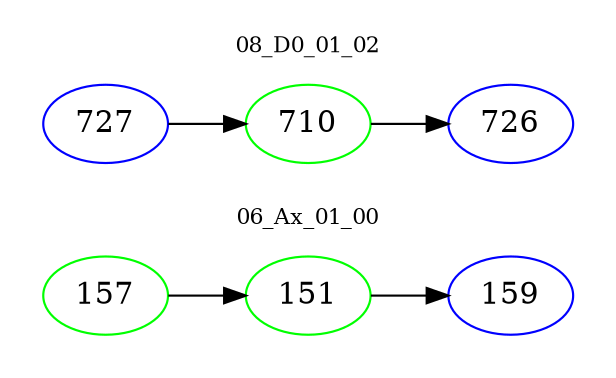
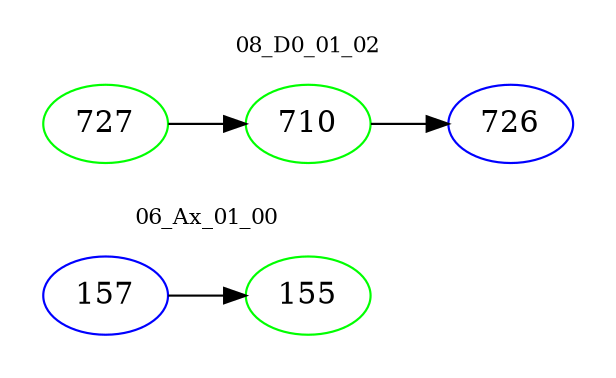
  digraph {
    rankdir=LR
    node [color=green]
    edge [color=black]
-   n1 [label=151]
-   n2 [color=blue label=159]
-   n3 [label=157]
+   n1 [label=155]
+   n3 [color=blue label=157]
    n4 [label=710]
    n5 [color=blue label=726]
-   n6 [color=blue label=727]
+   n6 [label=727]
    subgraph cluster_1 {
      color=white
      fontsize=10
      label="06_Ax_01_00"
      n1
-     n2
      n3
    }
    subgraph cluster_2 {
      color=white
      fontsize=10
      label="08_D0_01_02"
      n4
      n5
      n6
    }
-   n1 -> n2
    n3 -> n1
    n4 -> n5
    n6 -> n4
  }
